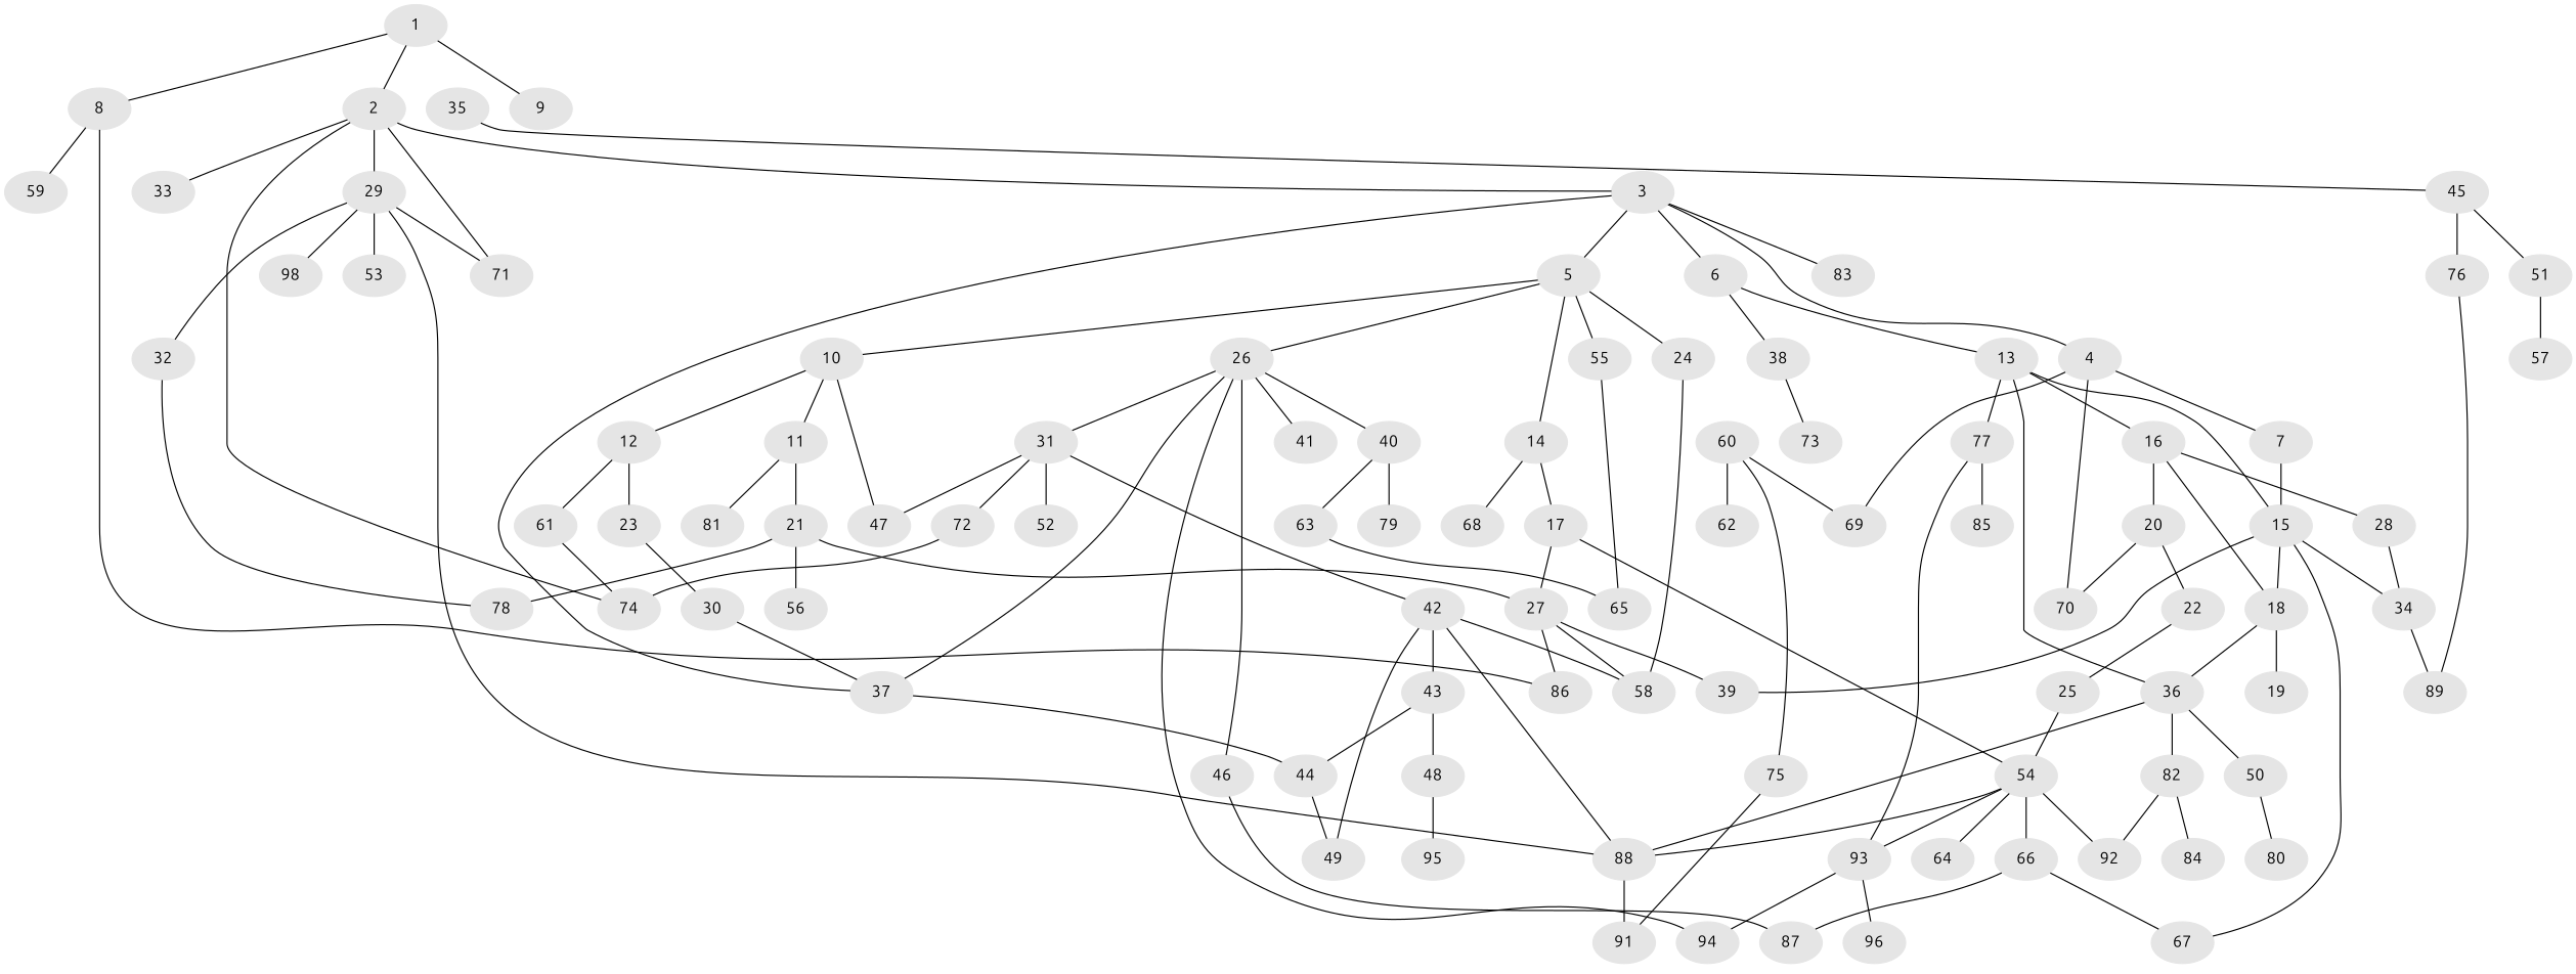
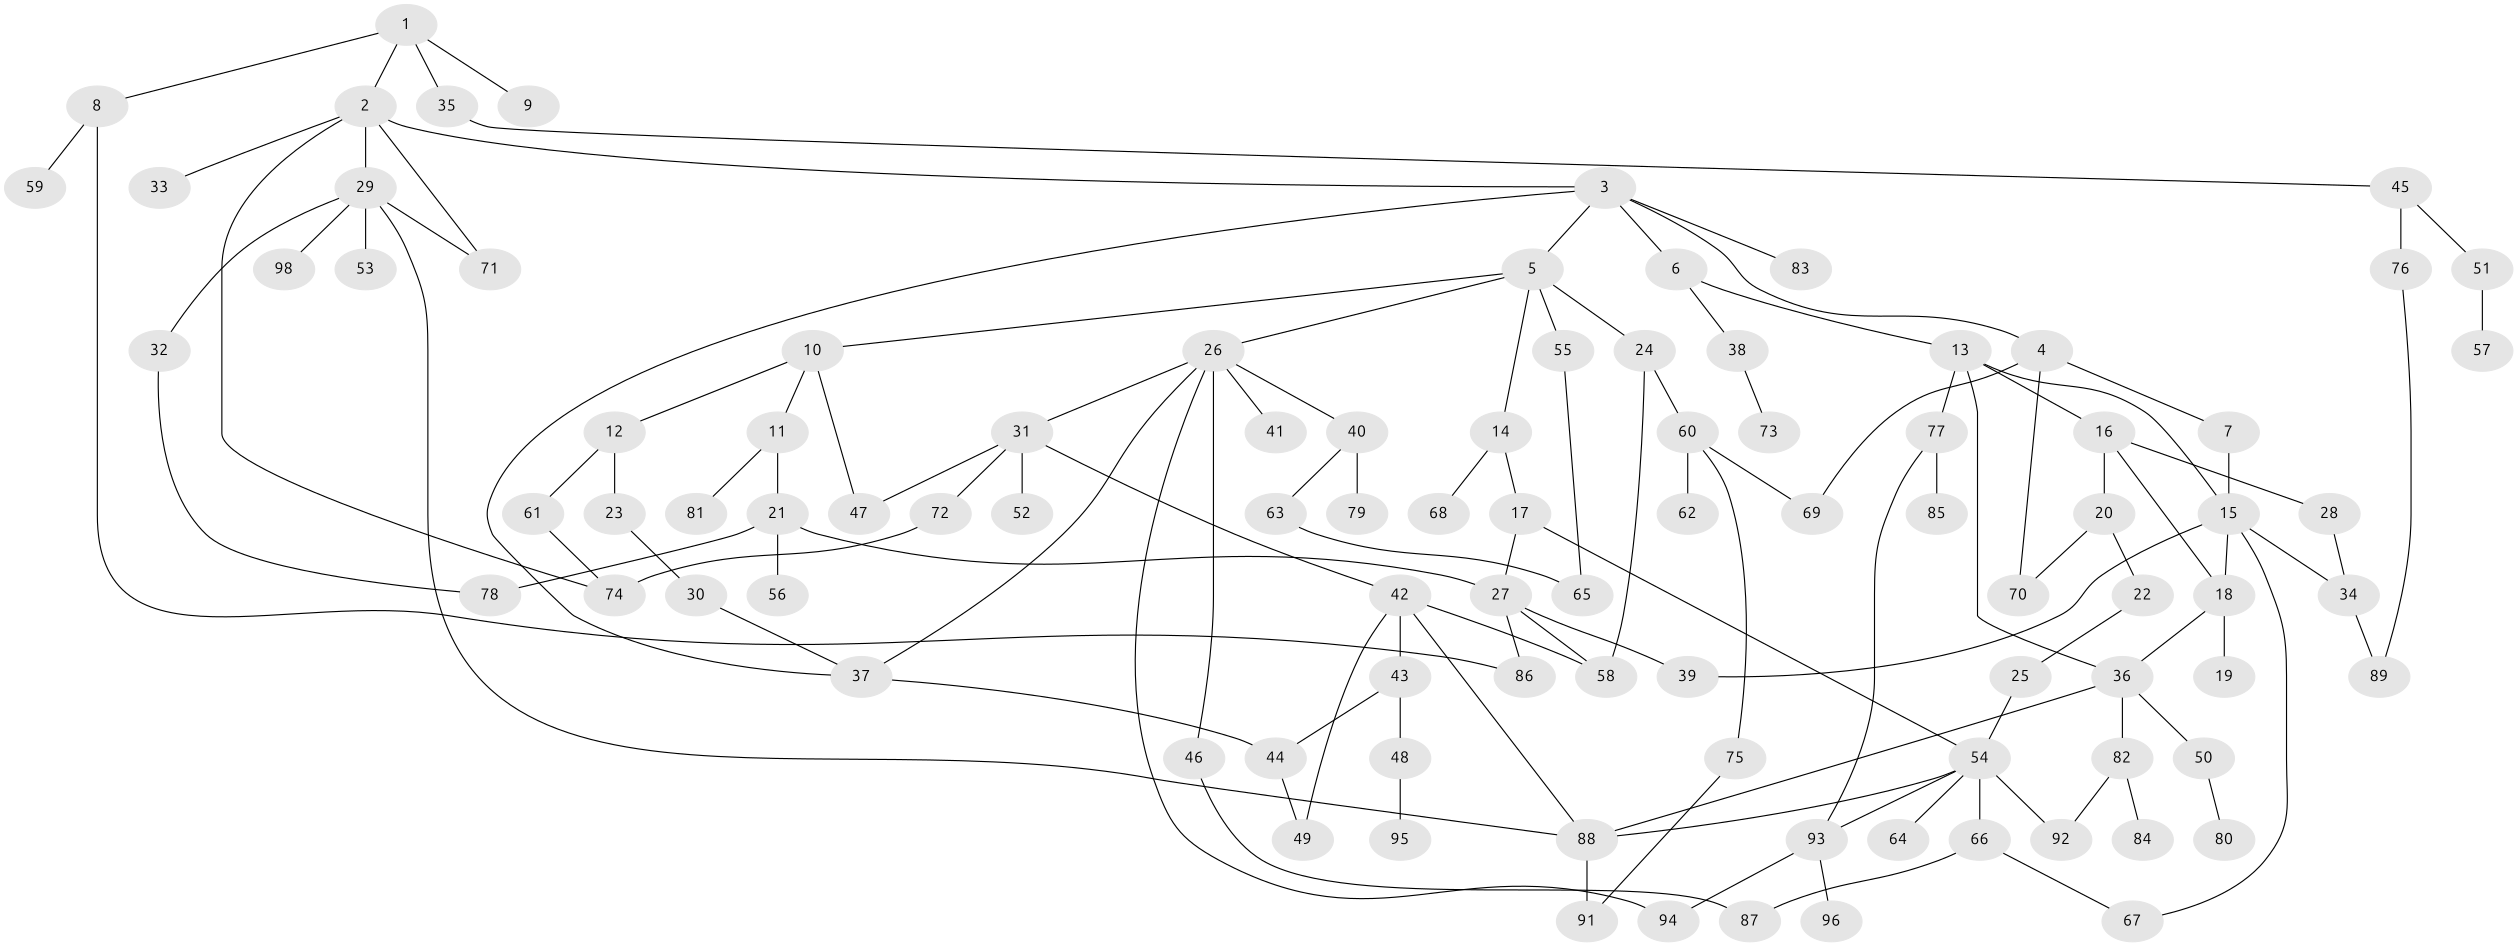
  graph {
    fontname=Ubuntu
    node [color=gray90 fontname=Ubuntu style=filled]
    edge [fontname=Ubuntu]
    1
    2
    8
    9
    35
    3
    29
    33
    71
    74
    59
    86
    45
    4
    5
    6
    37
    83
    32
    53
    88
    n22 [label=98]
    7
    69
    70
    10
    14
    24
    26
    55
    13
    38
    44
    15
    11
    12
    47
    17
    68
    58
    60
    31
    40
    41
    46
    94
    65
    16
    36
    77
    73
    18
    34
    39
    67
    21
    81
    23
    61
    27
    56
    78
    30
    20
    28
    50
    82
    93
    85
    54
    19
    89
    22
    64
    66
    92
    25
    62
    75
    42
    52
    72
    63
    79
    87
    91
    43
    49
    51
    76
    80
    84
    48
    95
    57
    96
    1 -- 2
    1 -- 8
    1 -- 9
+   1 -- 35
    2 -- 3
    2 -- 29
    2 -- 33
    2 -- 71
    2 -- 74
    8 -- 59
    8 -- 86
    35 -- 45
    3 -- 4
    3 -- 5
    3 -- 6
    3 -- 37
    3 -- 83
    29 -- 71
    29 -- 32
    29 -- 53
    29 -- 88
    29 -- n22
    45 -- 51
    45 -- 76
    4 -- 7
    4 -- 69
    4 -- 70
    5 -- 10
    5 -- 14
    5 -- 24
    5 -- 26
    5 -- 55
    6 -- 13
    6 -- 38
    37 -- 44
    32 -- 78
    88 -- 91
    7 -- 15
    10 -- 11
    10 -- 12
    10 -- 47
    14 -- 17
    14 -- 68
    24 -- 58
+   24 -- 60
    26 -- 37
    26 -- 31
    26 -- 40
    26 -- 41
    26 -- 46
    26 -- 94
    55 -- 65
    13 -- 15
    13 -- 16
    13 -- 36
    13 -- 77
    38 -- 73
    44 -- 49
    15 -- 18
    15 -- 34
    15 -- 39
    15 -- 67
    11 -- 21
    11 -- 81
    12 -- 23
    12 -- 61
    17 -- 27
    17 -- 54
    60 -- 69
    60 -- 62
    60 -- 75
    31 -- 47
    31 -- 42
    31 -- 52
    31 -- 72
    40 -- 63
    40 -- 79
    46 -- 87
    16 -- 18
    16 -- 20
    16 -- 28
    36 -- 88
    36 -- 50
    36 -- 82
    77 -- 93
    77 -- 85
    18 -- 36
    18 -- 19
    34 -- 89
    21 -- 27
    21 -- 56
    21 -- 78
    23 -- 30
    61 -- 74
    27 -- 86
    27 -- 58
    27 -- 39
    30 -- 37
    20 -- 70
    20 -- 22
    28 -- 34
    50 -- 80
    82 -- 92
    82 -- 84
    93 -- 94
    93 -- 96
    54 -- 88
    54 -- 93
    54 -- 64
    54 -- 66
    54 -- 92
    22 -- 25
    66 -- 67
    66 -- 87
    25 -- 54
    75 -- 91
    42 -- 88
    42 -- 58
    42 -- 43
    42 -- 49
    72 -- 74
    63 -- 65
    43 -- 44
    43 -- 48
    51 -- 57
    76 -- 89
    48 -- 95
  }
